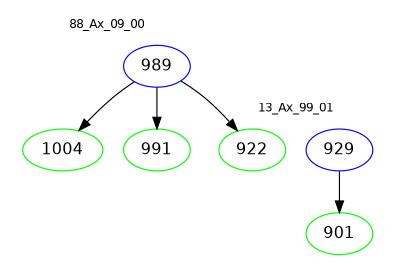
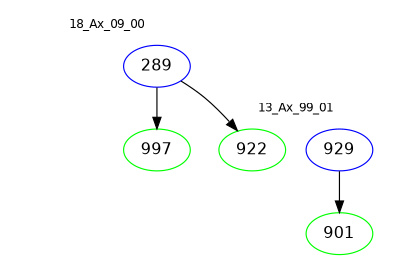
  digraph {
    fontname="DejaVu Sans"
    node [color=green fontname="DejaVu Sans"]
    edge [color=black fontname="DejaVu Sans"]
    n1 [color=blue label=929]
    n2 [label=901]
    n3 [label=922]
-   n4 [color=blue label=989]
-   n5 [label=1004]
-   n6 [label=991]
+   n4 [color=blue label=289]
+   n6 [label=997]
    subgraph cluster_1 {
      color=white
      fontsize=10
      label="13_Ax_99_01"
      n1
      n2
      n3
    }
    subgraph cluster_2 {
      color=white
      fontsize=10
-     label="88_Ax_09_00"
+     label="18_Ax_09_00"
      n4
-     n5
      n6
    }
    n1 -> n2
    n4 -> n3
-   n4 -> n5
    n4 -> n6
  }
